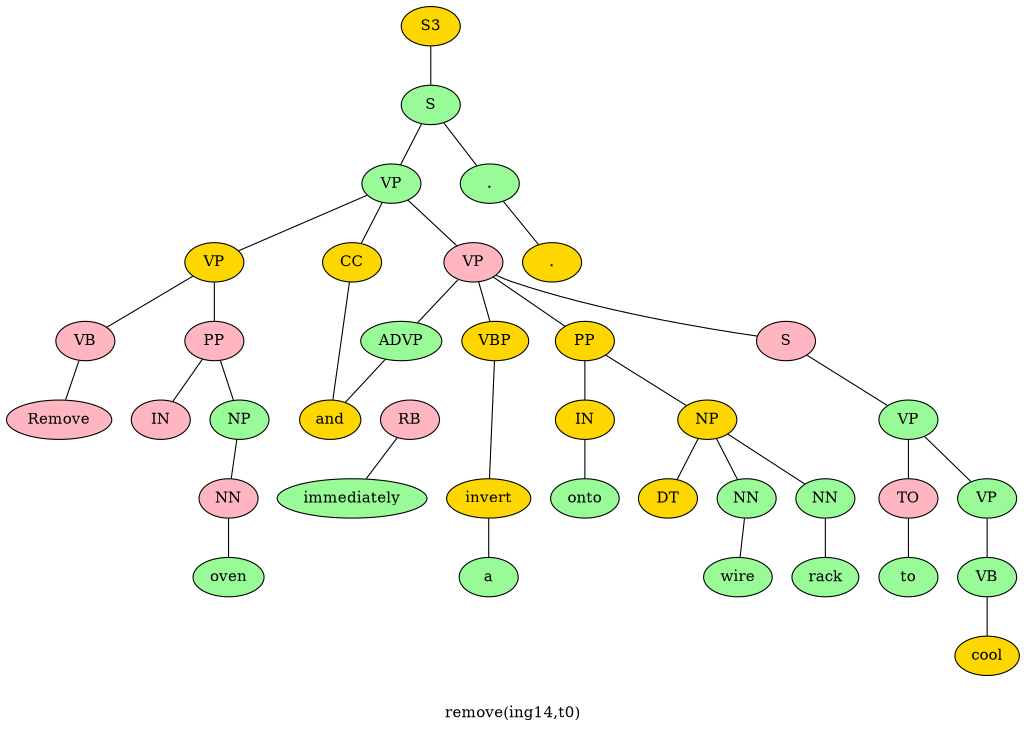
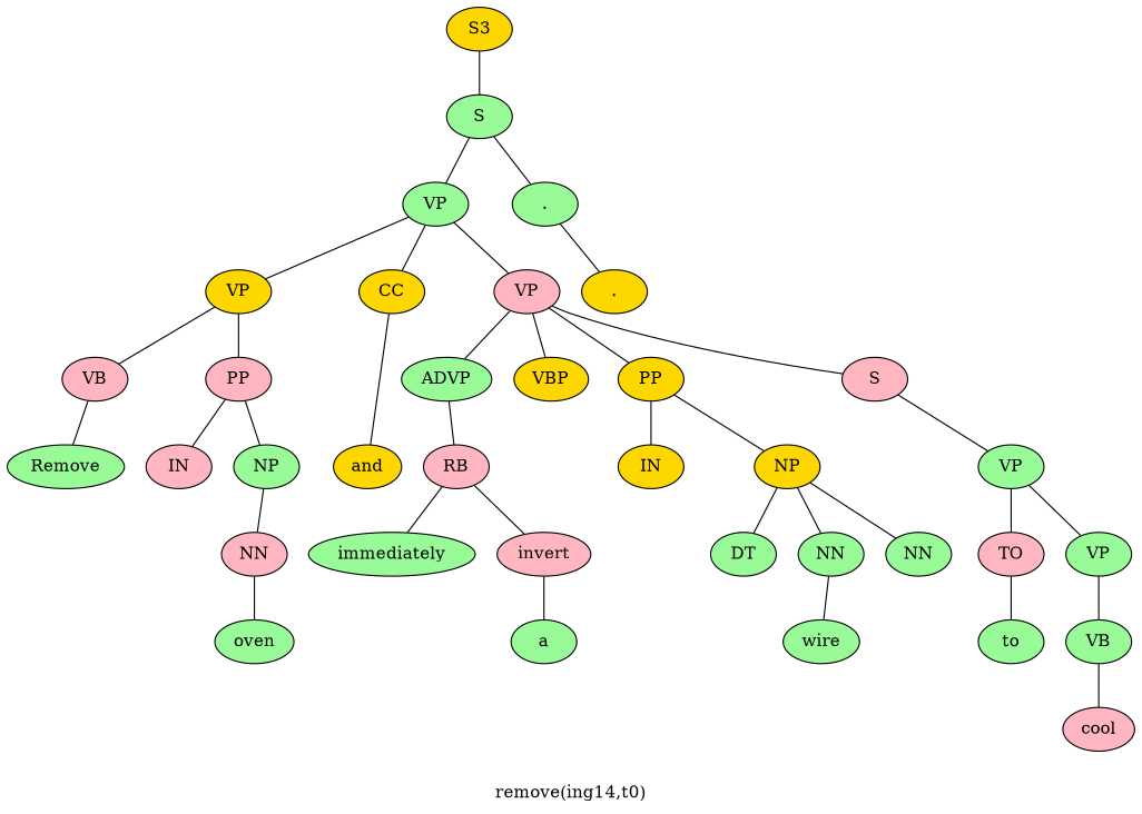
  graph {
    label="remove(ing14,t0)"
    node [fillcolor=palegreen style=filled]
    n1 [fillcolor=gold label=S3]
    n2 [label=S]
    n3 [label=VP]
    n4 [label="."]
    n5 [fillcolor=gold label=VP]
    n6 [fillcolor=gold label=CC]
    n7 [fillcolor=lightpink label=VP]
    n8 [fillcolor=gold label="."]
    n9 [fillcolor=lightpink label=VB]
    n10 [fillcolor=lightpink label=PP]
    n11 [fillcolor=gold label=and]
    n12 [label=ADVP]
    n13 [fillcolor=gold label=VBP]
    n14 [fillcolor=gold label=PP]
    n15 [fillcolor=lightpink label=S]
-   n16 [fillcolor=lightpink label=Remove]
+   n16 [label=Remove]
    n17 [fillcolor=lightpink label=IN]
    n18 [label=NP]
    n19 [fillcolor=lightpink label=NN]
    n20 [label=oven]
    n21 [fillcolor=lightpink label=RB]
-   n22 [fillcolor=gold label=invert]
+   n22 [fillcolor=lightpink label=invert]
    n23 [fillcolor=gold label=IN]
    n24 [fillcolor=gold label=NP]
    n25 [label=VP]
    n26 [label=immediately]
    n27 [label=a]
-   n28 [label=onto]
-   n29 [fillcolor=gold label=DT]
+   n29 [label=DT]
    n30 [label=NN]
    n31 [label=NN]
    n32 [label=wire]
-   n33 [label=rack]
    n34 [fillcolor=lightpink label=TO]
    n35 [label=VP]
    n36 [label=to]
    n37 [label=VB]
-   n38 [fillcolor=gold label=cool]
+   n38 [fillcolor=lightpink label=cool]
    n1 -- n2
    n2 -- n3
    n2 -- n4
    n3 -- n5
    n3 -- n6
    n3 -- n7
    n4 -- n8
    n5 -- n9
    n5 -- n10
    n6 -- n11
    n7 -- n12
    n7 -- n13
    n7 -- n14
    n7 -- n15
    n9 -- n16
    n10 -- n17
    n10 -- n18
-   n12 -- n11
-   n13 -- n22
+   n12 -- n21
+   n21 -- n22
    n14 -- n23
    n14 -- n24
    n15 -- n25
    n18 -- n19
    n19 -- n20
    n21 -- n26
    n22 -- n27
-   n23 -- n28
    n24 -- n29
    n24 -- n30
    n24 -- n31
    n25 -- n34
    n25 -- n35
    n30 -- n32
-   n31 -- n33
    n34 -- n36
    n35 -- n37
    n37 -- n38
  }
